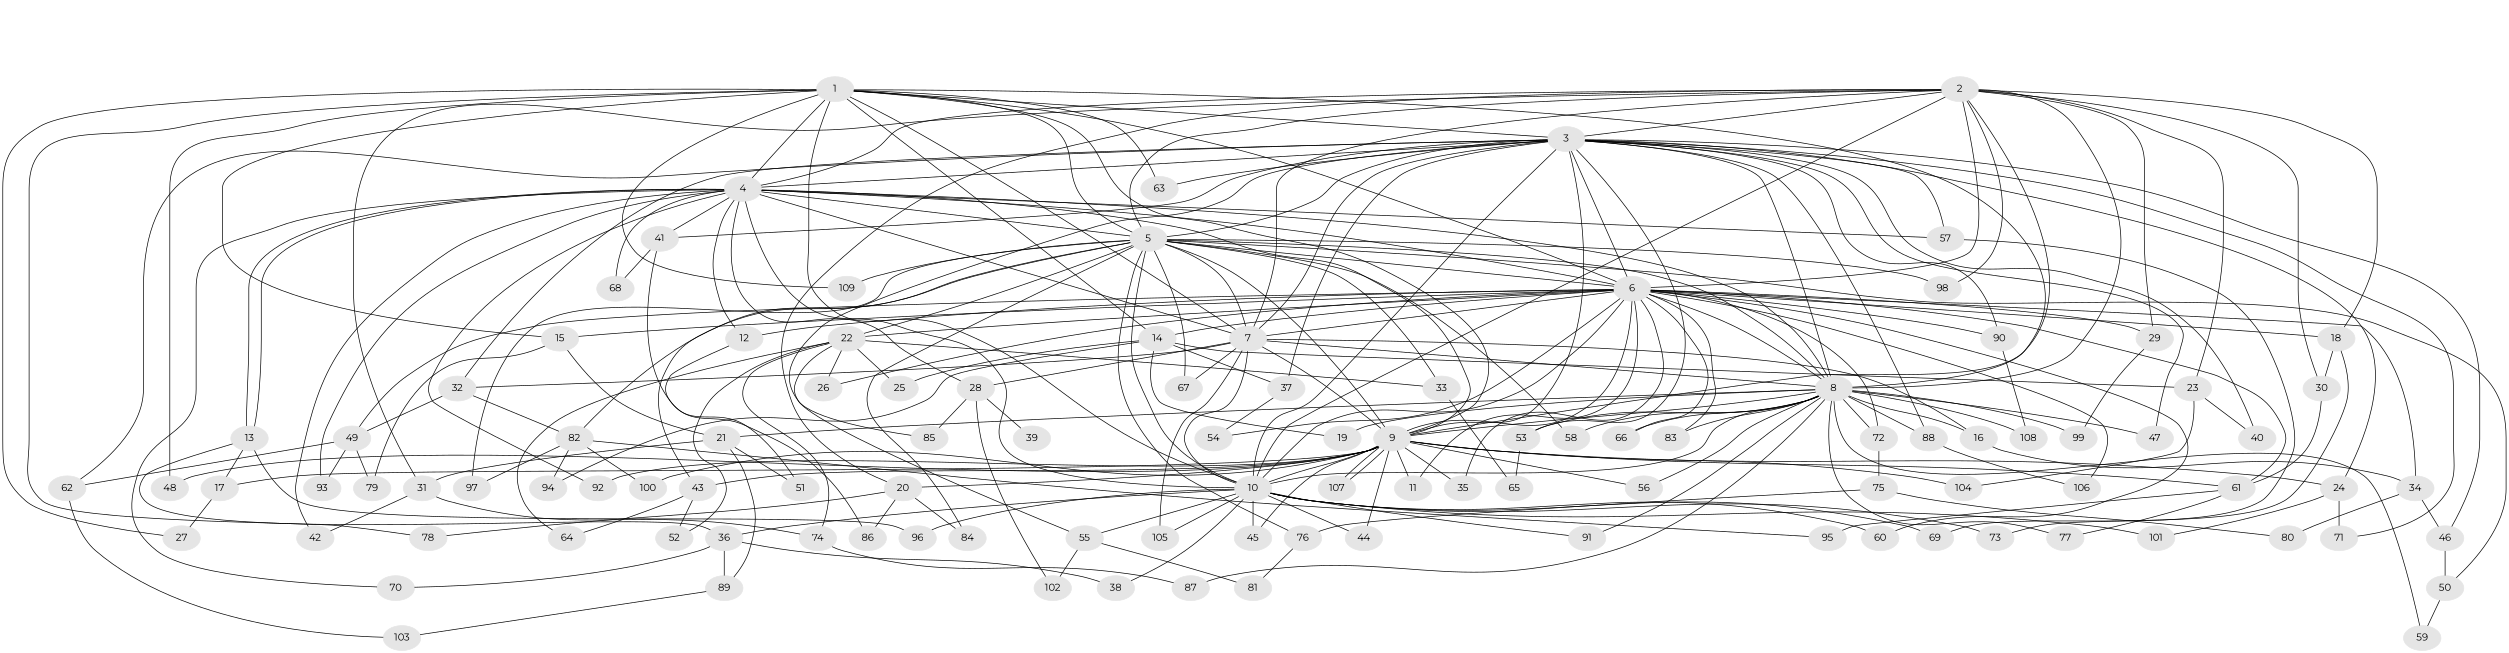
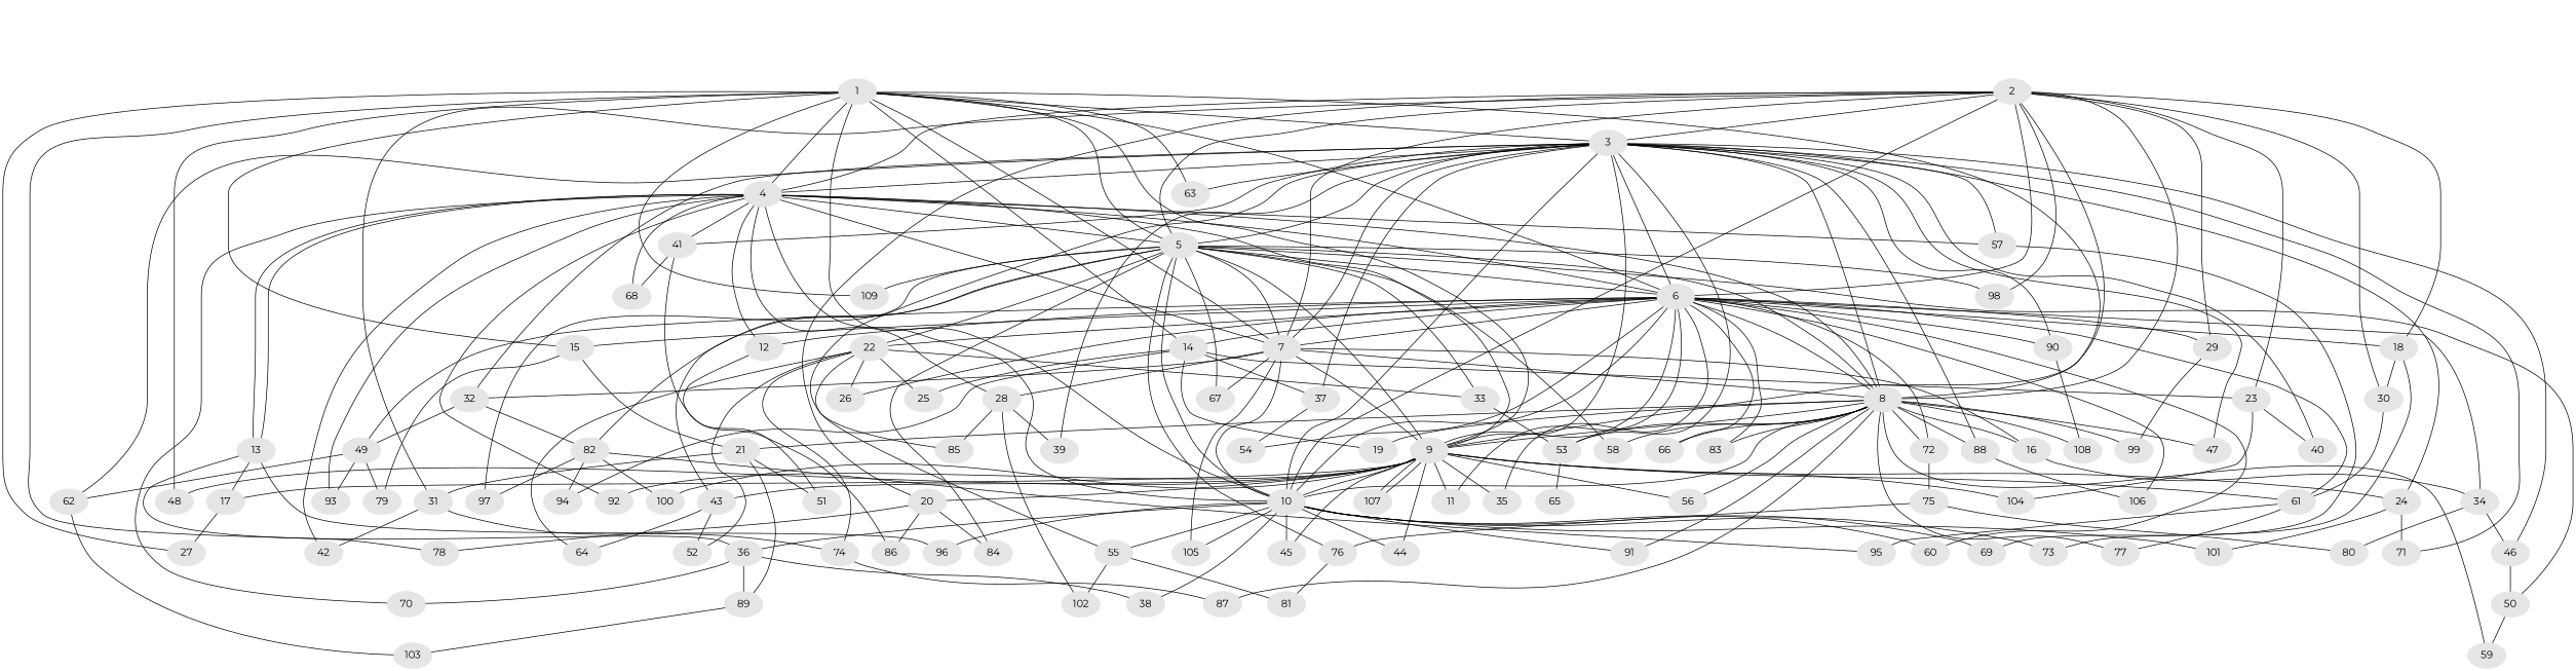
  graph {
    fontname=Montserrat
    node [color=gray90 fontname=Montserrat style=filled]
    edge [fontname=Montserrat]
    1
    3
    4
    5
    6
    7
    8
    9
    10
    14
    15
    27
    48
    63
    78
    109
    2
    18
    20
    23
    29
    30
    31
    98
    24
    32
    37
    39
    40
    41
    46
    47
    53
    57
    62
    71
    85
    88
    90
    12
    13
    28
    42
    68
    70
    92
    93
    22
    33
    43
    50
    58
    67
    76
    82
    84
    97
    11
    26
    34
    35
    49
    54
    60
    61
    66
    72
    83
    106
    16
    105
    19
    21
    56
    59
    77
    87
    91
    99
    108
    17
    44
    45
    100
    104
    107
    36
    38
    55
    69
    73
    96
    101
    25
    94
    79
    86
    74
    65
    103
    51
    102
    52
    64
    81
    95
    80
    75
    89
    1 -- 3
    1 -- 4
    1 -- 5
    1 -- 6
    1 -- 7
    1 -- 8
    1 -- 9
    1 -- 10
    1 -- 14
    1 -- 15
    1 -- 27
    1 -- 48
    1 -- 63
    1 -- 78
    1 -- 109
    3 -- 4
    3 -- 5
    3 -- 6
    3 -- 7
    3 -- 8
    3 -- 9
    3 -- 10
    3 -- 63
    3 -- 24
    3 -- 32
    3 -- 37
+   3 -- 39
    3 -- 40
    3 -- 41
    3 -- 46
    3 -- 47
    3 -- 53
    3 -- 57
    3 -- 62
    3 -- 71
    3 -- 85
    3 -- 88
    3 -- 90
    4 -- 5
    4 -- 6
    4 -- 7
    4 -- 8
    4 -- 9
    4 -- 10
    4 -- 41
    4 -- 57
    4 -- 12
    4 -- 13
    4 -- 13
    4 -- 28
    4 -- 42
    4 -- 68
    4 -- 70
    4 -- 92
    4 -- 93
    5 -- 6
    5 -- 7
    5 -- 8
    5 -- 9
    5 -- 10
    5 -- 109
    5 -- 98
    5 -- 22
    5 -- 33
    5 -- 43
    5 -- 50
    5 -- 58
    5 -- 67
    5 -- 76
    5 -- 82
    5 -- 84
    5 -- 97
    6 -- 7
    6 -- 8
    6 -- 9
    6 -- 10
    6 -- 14
    6 -- 15
    6 -- 18
    6 -- 29
    6 -- 90
    6 -- 12
    6 -- 22
    6 -- 11
    6 -- 26
    6 -- 34
    6 -- 35
    6 -- 49
    6 -- 54
    6 -- 60
    6 -- 61
    6 -- 66
    6 -- 72
    6 -- 83
    6 -- 106
    7 -- 8
    7 -- 9
    7 -- 10
    7 -- 32
    7 -- 28
    7 -- 67
    7 -- 16
    7 -- 105
    8 -- 9
    8 -- 10
    8 -- 47
    8 -- 53
    8 -- 88
    8 -- 58
    8 -- 66
    8 -- 72
    8 -- 83
    8 -- 16
    8 -- 19
    8 -- 21
    8 -- 56
    8 -- 59
    8 -- 77
    8 -- 87
    8 -- 91
    8 -- 99
    8 -- 108
    9 -- 10
    9 -- 48
    9 -- 20
    9 -- 24
    9 -- 92
    9 -- 43
    9 -- 11
    9 -- 35
    9 -- 61
    9 -- 56
    9 -- 17
    9 -- 44
    9 -- 45
    9 -- 100
    9 -- 104
    9 -- 107
    9 -- 107
    10 -- 60
    10 -- 105
    10 -- 91
    10 -- 44
    10 -- 45
    10 -- 36
    10 -- 38
    10 -- 55
    10 -- 69
    10 -- 73
    10 -- 96
    10 -- 101
    14 -- 23
    14 -- 37
    14 -- 19
    14 -- 25
    14 -- 94
    15 -- 21
    15 -- 79
    2 -- 3
    2 -- 4
    2 -- 5
    2 -- 6
    2 -- 7
    2 -- 8
    2 -- 9
    2 -- 10
    2 -- 18
    2 -- 20
    2 -- 23
    2 -- 29
    2 -- 30
    2 -- 31
    2 -- 98
    18 -- 30
    18 -- 73
    20 -- 78
    20 -- 84
    20 -- 86
    23 -- 40
    23 -- 104
    29 -- 99
    30 -- 61
    31 -- 42
    31 -- 74
    24 -- 71
    24 -- 101
    32 -- 82
    32 -- 49
    37 -- 54
    41 -- 68
    41 -- 86
    46 -- 50
    53 -- 65
    57 -- 69
    62 -- 103
    88 -- 106
    90 -- 108
    12 -- 51
    13 -- 17
    13 -- 36
    13 -- 96
    28 -- 39
    28 -- 85
    28 -- 102
    22 -- 33
    22 -- 26
    22 -- 55
    22 -- 25
    22 -- 74
    22 -- 52
    22 -- 64
-   33 -- 65
+   33 -- 53
    43 -- 52
    43 -- 64
    50 -- 59
    76 -- 81
    82 -- 97
    82 -- 100
    82 -- 94
    82 -- 95
    34 -- 46
    34 -- 80
    49 -- 62
    49 -- 93
    49 -- 79
    61 -- 77
    61 -- 95
    72 -- 75
    16 -- 34
    21 -- 31
    21 -- 51
    21 -- 89
    17 -- 27
    36 -- 70
    36 -- 38
    36 -- 89
    55 -- 102
    55 -- 81
    74 -- 87
    75 -- 76
    75 -- 80
    89 -- 103
  }
